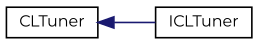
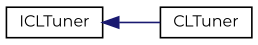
  digraph {
    rankdir=LR
    fontname=Montserrat
    node [color=black fillcolor=white fontname=Montserrat fontsize=10 shape=record style=filled]
    n1 [height=0.2 label=ICLTuner width=0.4]
    n2 [height=0.2 label=CLTuner width=0.4]
-   n2 -> n1 [color=midnightblue dir=back fontname=Montserrat fontsize=10 labelfontname=Helvetica labelfontsize=10 style=solid]
+   n1 -> n2 [color=midnightblue dir=back fontname=Montserrat fontsize=10 labelfontname=Helvetica labelfontsize=10 style=solid]
  }
